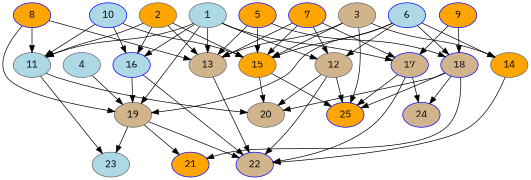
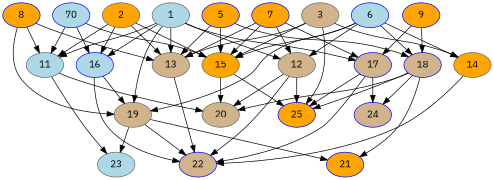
  digraph {
    fontname="IBM Plex Sans"
    node [alpha=0.12 color=blue fillcolor=tan fontname="IBM Plex Sans" style=filled]
    edge [fontname="IBM Plex Sans"]
    1 [alpha=0.07 color=gray40 expect_size=38397952 fillcolor=lightblue]
    11 [color=gray40 expect_size=43314176 fillcolor=lightblue]
    12 [alpha=0.03 color=gray40 expect_size=12773376]
    13 [alpha=0.00 color=gray40 expect_size=6985728]
    16 [expect_size=42641408 fillcolor=lightblue]
    17 [alpha=0.11 expect_size=50056192]
    19 [alpha=0.11 color=gray40 expect_size=42319872]
    20 [alpha=0.14 color=gray40 expect_size=42071040]
    23 [alpha=0.07 color=gray40 expect_size=12288000 fillcolor=lightblue]
    22 [alpha=0.13 expect_size=6233088]
    25 [alpha=0.14 expect_size=8899584 fillcolor=orange]
    24 [alpha=0.18 expect_size=12950528]
    21 [alpha=0.10 expect_size=24255488 fillcolor=orange]
    2 [alpha=0.18 color=gray40 expect_size=18975744 fillcolor=orange]
    15 [alpha=0.08 color=gray40 expect_size=16837632 fillcolor=orange]
    3 [alpha=0.19 color=gray40 expect_size=31184896]
    14 [alpha=0.18 color=gray40 expect_size=51590144 fillcolor=orange]
-   4 [alpha=0.05 color=gray40 expect_size=46405632 fillcolor=lightblue]
    5 [alpha=0.11 expect_size=16968704 fillcolor=orange]
    18 [alpha=0.03 expect_size=22815744]
    6 [alpha=0.03 expect_size=35528704 fillcolor=lightblue]
    7 [alpha=0.08 expect_size=23538688 fillcolor=orange]
    8 [alpha=0.08 expect_size=47209472 fillcolor=orange]
    9 [alpha=0.20 expect_size=8401920 fillcolor=orange]
-   10 [expect_size=43515904 fillcolor=lightblue]
+   10 [expect_size=43515904 fillcolor=lightblue label=70]
    1 -> 11
    1 -> 12
    1 -> 13
    1 -> 16
    1 -> 17
    1 -> 19
    11 -> 20
    11 -> 23
    12 -> 20
    12 -> 22
    12 -> 25
    13 -> 22
    16 -> 19
    16 -> 22
    17 -> 22
    17 -> 25
    17 -> 24
    19 -> 23
    19 -> 22
    19 -> 21
    2 -> 11
    2 -> 13
    2 -> 16
    2 -> 15
    15 -> 20
    15 -> 25
    3 -> 13
    3 -> 25
    3 -> 15
    3 -> 14
    14 -> 22
-   4 -> 19
    5 -> 13
    5 -> 15
    5 -> 18
    18 -> 20
    18 -> 25
    18 -> 24
    18 -> 21
    6 -> 12
    6 -> 19
    6 -> 15
    6 -> 14
    6 -> 18
    7 -> 12
    7 -> 13
    7 -> 17
    7 -> 15
    8 -> 11
    8 -> 13
    8 -> 19
    9 -> 17
    9 -> 18
    10 -> 11
    10 -> 16
    10 -> 15
  }
